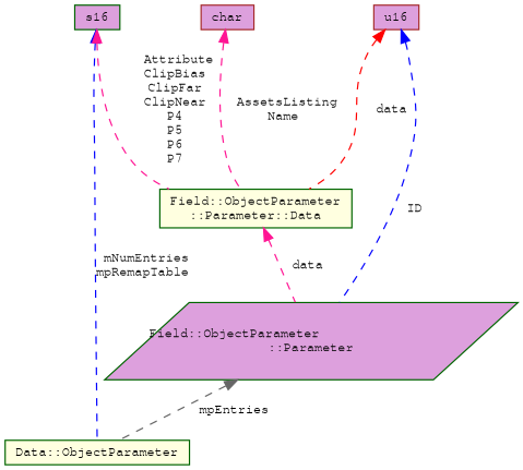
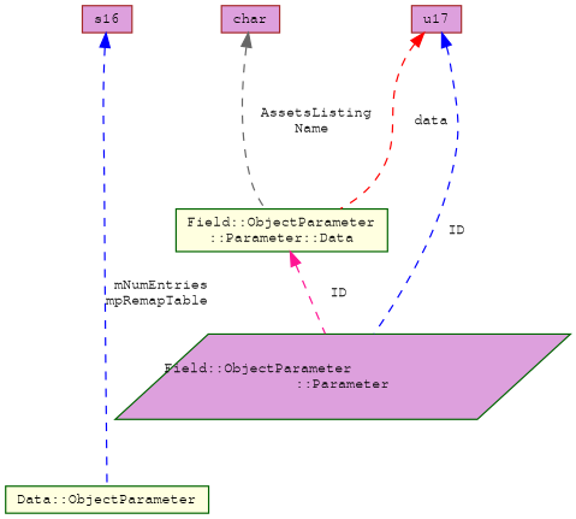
  digraph {
    node [color=darkgreen fillcolor=plum fontname=FreeMono fontsize=10 shape=box style=filled]
    edge [color=blue dir=back fontname=FreeMono fontsize=10 labelfontname=FreeMono labelfontsize=10 style=dashed]
    n1 [fillcolor=lightyellow fontcolor=black height=0.2 label="Data::ObjectParameter" width=0.4]
-   n2 [height=0.2 label=s16 width=0.4]
+   n2 [color=brown height=0.2 label=s16 width=0.4]
    n3 [fillcolor=lightyellow height=0.2 label="Field::ObjectParameter\l::Parameter::Data" width=0.4]
    n4 [height=0.2 label="Field::ObjectParameter\l::Parameter" shape=parallelogram width=0.4]
    n5 [color=brown height=0.2 label=char width=0.4]
-   n6 [color=brown height=0.2 label=u16 width=0.4]
+   n6 [color=brown height=0.2 label=u17 width=0.4]
    n2 -> n1 [label=" mNumEntries\nmpRemapTable"]
-   n2 -> n3 [color=deeppink label=" Attribute\nClipBias\nClipFar\nClipNear\nP4\nP5\nP6\nP7"]
-   n3 -> n4 [color=deeppink label=" data"]
-   n4 -> n1 [color=gray40 label=" mpEntries"]
-   n5 -> n3 [color=deeppink label=" AssetsListing\nName"]
+   n3 -> n4 [color=deeppink label=" ID"]
+   n5 -> n3 [color=gray40 label=" AssetsListing\nName"]
    n6 -> n3 [color=red label=" data"]
    n6 -> n4 [label=" ID"]
  }
